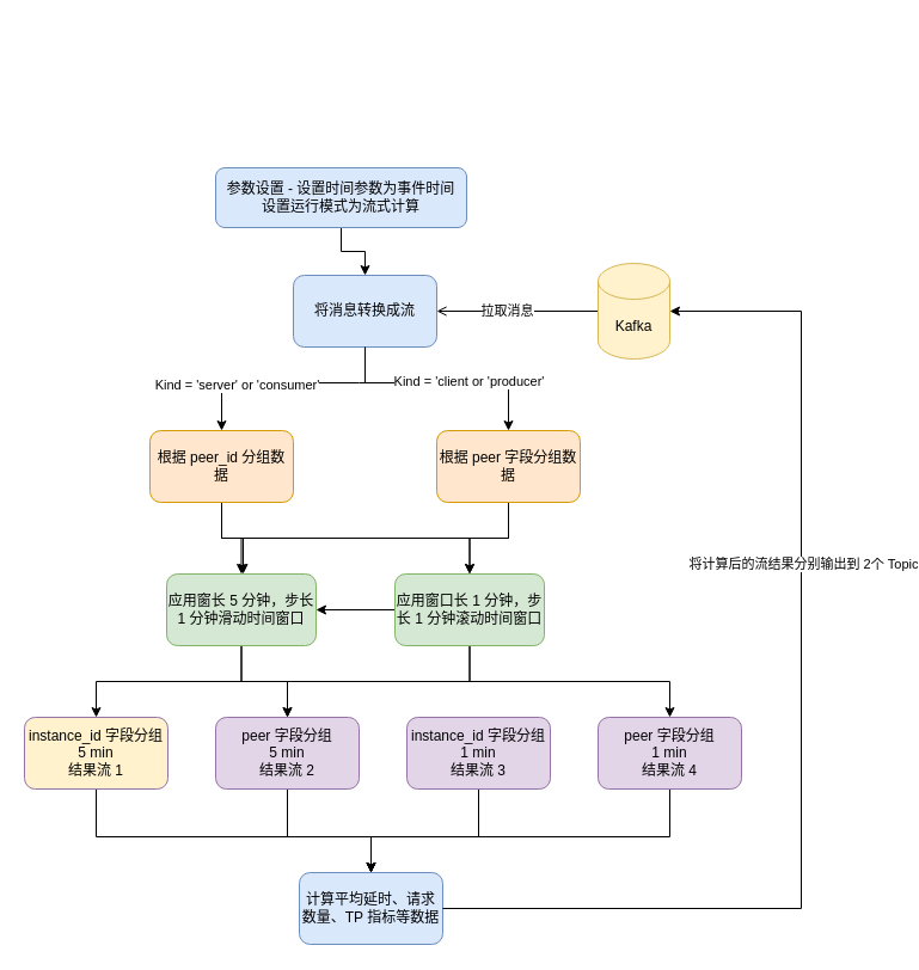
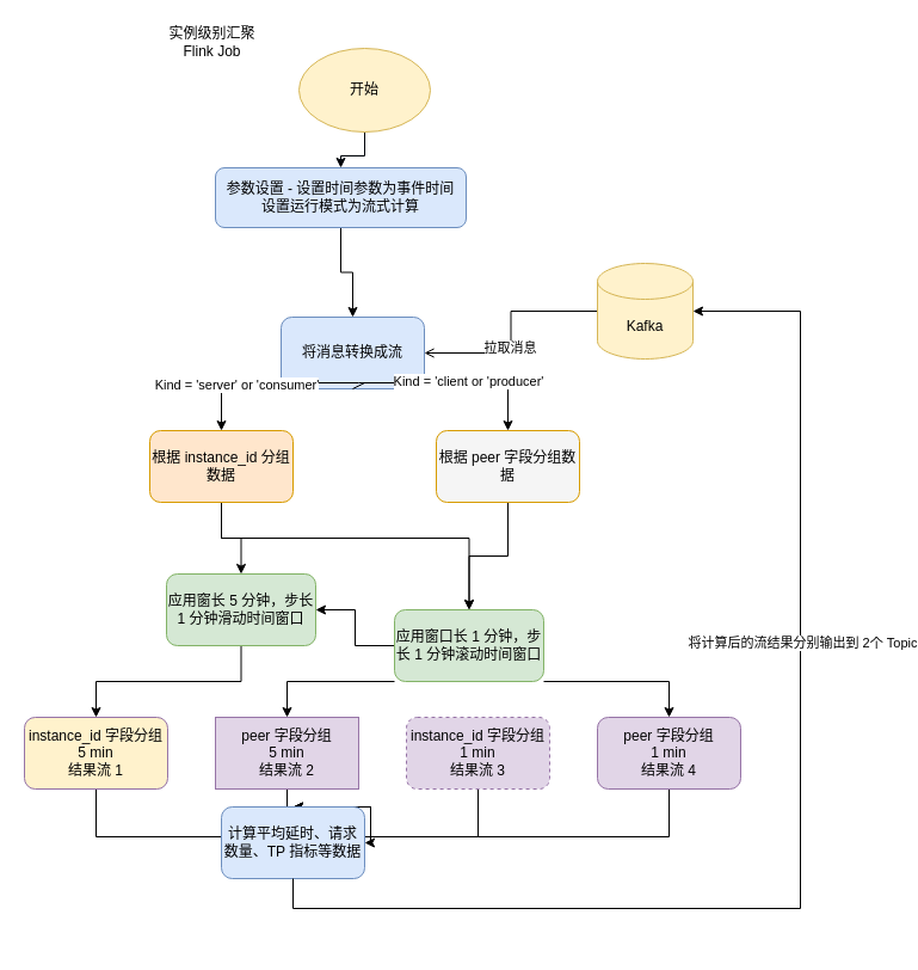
  <mxCell id="0" />
  <mxCell id="1" parent="0" />
+ <mxCell id="2" style="edgeStyle=orthogonalEdgeStyle;rounded=0;orthogonalLoop=1;jettySize=auto;html=1;entryX=0.5;entryY=0;entryDx=0;entryDy=0;fillColor=#dae8fc;strokeColor=light-dark(#00040a, #5c79a3);" parent="1" source="3" target="5" edge="1"><mxGeometry relative="1" as="geometry" /></mxCell>
+ <mxCell id="3" value="开始" style="ellipse;whiteSpace=wrap;html=1;fillColor=#fff2cc;strokeColor=#d6b656;" parent="1" vertex="1"><mxGeometry x="250" y="40" width="110" height="70" as="geometry" /></mxCell>
  <mxCell id="4" style="edgeStyle=orthogonalEdgeStyle;rounded=0;orthogonalLoop=1;jettySize=auto;html=1;fillColor=#dae8fc;strokeColor=#000000;" parent="1" source="5" target="6" edge="1"><mxGeometry relative="1" as="geometry" /></mxCell>
  <mxCell id="5" value="参数设置 - 设置时间参数为事件时间&lt;div&gt;设置运行模式为流式计算&lt;/div&gt;" style="rounded=1;whiteSpace=wrap;html=1;fillColor=#dae8fc;strokeColor=#6c8ebf;" parent="1" vertex="1"><mxGeometry x="180" y="140" width="210" height="50" as="geometry" /></mxCell>
- <mxCell id="6" value="将消息转换成流" style="rounded=1;whiteSpace=wrap;html=1;fillColor=#dae8fc;strokeColor=#6c8ebf;" parent="1" vertex="1"><mxGeometry x="245" y="230" width="120" height="60" as="geometry" /></mxCell>
+ <mxCell id="6" value="将消息转换成流" style="rounded=1;whiteSpace=wrap;html=1;fillColor=#dae8fc;strokeColor=#6c8ebf;" parent="1" vertex="1"><mxGeometry x="235" y="265" width="120" height="60" as="geometry" /></mxCell>
  <mxCell id="7" style="edgeStyle=orthogonalEdgeStyle;rounded=0;orthogonalLoop=1;jettySize=auto;html=1;entryX=1;entryY=0.5;entryDx=0;entryDy=0;endArrow=open;" parent="1" source="9" target="6" edge="1"><mxGeometry relative="1" as="geometry" /></mxCell>
  <mxCell id="8" value="拉取消息" style="edgeLabel;html=1;align=center;verticalAlign=middle;resizable=0;points=[];" parent="7" vertex="1" connectable="0"><mxGeometry x="0.141" y="-1" relative="1" as="geometry"><mxPoint as="offset" /></mxGeometry></mxCell>
- <mxCell id="9" value="Kafka" style="shape=cylinder3;whiteSpace=wrap;html=1;boundedLbl=1;backgroundOutline=1;size=15;fillColor=#fff2cc;strokeColor=#d6b656;" parent="1" vertex="1"><mxGeometry x="500" y="220" width="60" height="80" as="geometry" /></mxCell>
+ <mxCell id="9" value="Kafka" style="shape=cylinder3;whiteSpace=wrap;html=1;boundedLbl=1;backgroundOutline=1;size=15;fillColor=#fff2cc;strokeColor=#d6b656;" parent="1" vertex="1"><mxGeometry x="500" y="220" width="80" height="80" as="geometry" /></mxCell>
  <mxCell id="10" style="edgeStyle=orthogonalEdgeStyle;rounded=0;orthogonalLoop=1;jettySize=auto;html=1;entryX=0.5;entryY=0;entryDx=0;entryDy=0;" parent="1" source="12" target="24" edge="1"><mxGeometry relative="1" as="geometry" /></mxCell>
  <mxCell id="11" style="edgeStyle=orthogonalEdgeStyle;rounded=0;orthogonalLoop=1;jettySize=auto;html=1;entryX=0.5;entryY=0;entryDx=0;entryDy=0;" parent="1" source="12" target="28" edge="1"><mxGeometry relative="1" as="geometry"><Array as="points"><mxPoint x="185" y="450" /><mxPoint x="393" y="450" /></Array></mxGeometry></mxCell>
- <mxCell id="12" value="根据 peer_id 分组数据" style="rounded=1;whiteSpace=wrap;html=1;fillColor=#ffe6cc;strokeColor=#d79b00;" parent="1" vertex="1"><mxGeometry x="125" y="360" width="120" height="60" as="geometry" /></mxCell>
- <mxCell id="13" style="edgeStyle=orthogonalEdgeStyle;rounded=0;orthogonalLoop=1;jettySize=auto;html=1;" parent="1" source="15" target="24" edge="1"><mxGeometry relative="1" as="geometry"><Array as="points"><mxPoint x="425" y="450" /><mxPoint x="203" y="450" /></Array></mxGeometry></mxCell>
+ <mxCell id="12" value="根据 instance_id 分组数据" style="rounded=1;whiteSpace=wrap;html=1;fillColor=#ffe6cc;strokeColor=#d79b00;" parent="1" vertex="1"><mxGeometry x="125" y="360" width="120" height="60" as="geometry" /></mxCell>
  <mxCell id="14" style="edgeStyle=orthogonalEdgeStyle;rounded=0;orthogonalLoop=1;jettySize=auto;html=1;" parent="1" source="15" target="28" edge="1"><mxGeometry relative="1" as="geometry" /></mxCell>
- <mxCell id="15" value="根据 peer 字段分组数据" style="rounded=1;whiteSpace=wrap;html=1;fillColor=#ffe6cc;strokeColor=#d79b00;" parent="1" vertex="1"><mxGeometry x="365" y="360" width="120" height="60" as="geometry" /></mxCell>
+ <mxCell id="15" value="根据 peer 字段分组数据" style="rounded=1;whiteSpace=wrap;html=1;fillColor=#f5f5f5;strokeColor=#d79b00;" parent="1" vertex="1"><mxGeometry x="365" y="360" width="120" height="60" as="geometry" /></mxCell>
  <mxCell id="16" value="" style="endArrow=classic;html=1;rounded=0;entryX=0.5;entryY=0;entryDx=0;entryDy=0;" parent="1" target="12" edge="1"><mxGeometry width="50" height="50" relative="1" as="geometry"><mxPoint x="300" y="320" as="sourcePoint" /><mxPoint x="200" y="350" as="targetPoint" /><Array as="points"><mxPoint x="185" y="320" /></Array></mxGeometry></mxCell>
  <mxCell id="17" value="Kind = 'server' or 'consumer'" style="edgeLabel;html=1;align=center;verticalAlign=middle;resizable=0;points=[];" parent="16" vertex="1" connectable="0"><mxGeometry x="0.329" y="1" relative="1" as="geometry"><mxPoint as="offset" /></mxGeometry></mxCell>
  <mxCell id="18" value="" style="endArrow=classic;html=1;rounded=0;entryX=0.5;entryY=0;entryDx=0;entryDy=0;" parent="1" target="15" edge="1"><mxGeometry width="50" height="50" relative="1" as="geometry"><mxPoint x="300" y="320" as="sourcePoint" /><mxPoint x="195" y="370" as="targetPoint" /><Array as="points"><mxPoint x="425" y="320" /></Array></mxGeometry></mxCell>
  <mxCell id="19" value="Kind =&amp;nbsp;'client or 'producer'" style="edgeLabel;html=1;align=center;verticalAlign=middle;resizable=0;points=[];" parent="18" vertex="1" connectable="0"><mxGeometry x="0.103" y="2" relative="1" as="geometry"><mxPoint as="offset" /></mxGeometry></mxCell>
  <mxCell id="20" value="" style="endArrow=none;html=1;rounded=0;entryX=0.5;entryY=1;entryDx=0;entryDy=0;" parent="1" target="6" edge="1"><mxGeometry width="50" height="50" relative="1" as="geometry"><mxPoint x="305" y="320" as="sourcePoint" /><mxPoint x="307" y="290" as="targetPoint" /></mxGeometry></mxCell>
+ <mxCell id="21" value="实例级别汇聚&lt;div&gt;Flink Job&lt;/div&gt;" style="text;html=1;align=center;verticalAlign=middle;whiteSpace=wrap;rounded=0;" parent="1" vertex="1"><mxGeometry x="125" y="20" width="105" height="30" as="geometry" /></mxCell>
  <mxCell id="22" style="edgeStyle=orthogonalEdgeStyle;rounded=0;orthogonalLoop=1;jettySize=auto;html=1;entryX=0.5;entryY=0;entryDx=0;entryDy=0;" parent="1" source="24" target="30" edge="1"><mxGeometry relative="1" as="geometry" /></mxCell>
- <mxCell id="23" style="edgeStyle=orthogonalEdgeStyle;rounded=0;orthogonalLoop=1;jettySize=auto;html=1;" parent="1" source="24" target="34" edge="1"><mxGeometry relative="1" as="geometry" /></mxCell>
  <mxCell id="24" value="应用窗长 5 分钟，步长 1 分钟滑动时间窗口" style="rounded=1;whiteSpace=wrap;html=1;fillColor=#d5e8d4;strokeColor=#82b366;" parent="1" vertex="1"><mxGeometry x="139" y="480" width="125" height="60" as="geometry" /></mxCell>
  <mxCell id="25" style="edgeStyle=orthogonalEdgeStyle;rounded=0;orthogonalLoop=1;jettySize=auto;html=1;" parent="1" source="28" target="24" edge="1"><mxGeometry relative="1" as="geometry" /></mxCell>
  <mxCell id="26" style="edgeStyle=orthogonalEdgeStyle;rounded=0;orthogonalLoop=1;jettySize=auto;html=1;entryX=0.5;entryY=0;entryDx=0;entryDy=0;" parent="1" source="28" target="32" edge="1"><mxGeometry relative="1" as="geometry"><Array as="points"><mxPoint x="393" y="570" /><mxPoint x="560" y="570" /></Array></mxGeometry></mxCell>
  <mxCell id="27" style="edgeStyle=orthogonalEdgeStyle;rounded=0;orthogonalLoop=1;jettySize=auto;html=1;entryX=0.5;entryY=0;entryDx=0;entryDy=0;" parent="1" source="28" target="34" edge="1"><mxGeometry relative="1" as="geometry"><Array as="points"><mxPoint x="393" y="570" /><mxPoint x="240" y="570" /></Array></mxGeometry></mxCell>
- <mxCell id="28" value="应用窗口长 1 分钟，步长 1 分钟滚动时间窗口" style="rounded=1;whiteSpace=wrap;html=1;fillColor=#d5e8d4;strokeColor=#82b366;" parent="1" vertex="1"><mxGeometry x="330" y="480" width="125" height="60" as="geometry" /></mxCell>
+ <mxCell id="28" value="应用窗口长 1 分钟，步长 1 分钟滚动时间窗口" style="rounded=1;whiteSpace=wrap;html=1;fillColor=#d5e8d4;strokeColor=#82b366;" parent="1" vertex="1"><mxGeometry x="330" y="510" width="125" height="60" as="geometry" /></mxCell>
  <mxCell id="29" style="edgeStyle=orthogonalEdgeStyle;rounded=0;orthogonalLoop=1;jettySize=auto;html=1;entryX=0.5;entryY=0;entryDx=0;entryDy=0;" parent="1" source="30" target="37" edge="1"><mxGeometry relative="1" as="geometry"><Array as="points"><mxPoint x="80" y="700" /><mxPoint x="310" y="700" /></Array></mxGeometry></mxCell>
  <mxCell id="30" value="instance_id 字段分组&lt;div&gt;&lt;span style=&quot;background-color: transparent; color: light-dark(rgb(0, 0, 0), rgb(255, 255, 255));&quot;&gt;5 min&lt;/span&gt;&lt;div&gt;结果流 1&lt;/div&gt;&lt;/div&gt;" style="rounded=1;whiteSpace=wrap;html=1;fillColor=#fff2cc;strokeColor=#9673a6;" parent="1" vertex="1"><mxGeometry x="20" y="600" width="120" height="60" as="geometry" /></mxCell>
  <mxCell id="31" style="edgeStyle=orthogonalEdgeStyle;rounded=0;orthogonalLoop=1;jettySize=auto;html=1;entryX=0.5;entryY=0;entryDx=0;entryDy=0;" parent="1" source="32" target="37" edge="1"><mxGeometry relative="1" as="geometry"><Array as="points"><mxPoint x="560" y="700" /><mxPoint x="310" y="700" /></Array></mxGeometry></mxCell>
  <mxCell id="32" value="peer 字段分组&lt;div&gt;&lt;span style=&quot;background-color: transparent; color: light-dark(rgb(0, 0, 0), rgb(255, 255, 255));&quot;&gt;1 min&lt;/span&gt;&lt;div&gt;结果流 4&lt;/div&gt;&lt;/div&gt;" style="rounded=1;whiteSpace=wrap;html=1;fillColor=#e1d5e7;strokeColor=#9673a6;" parent="1" vertex="1"><mxGeometry x="500" y="600" width="120" height="60" as="geometry" /></mxCell>
  <mxCell id="33" style="edgeStyle=orthogonalEdgeStyle;rounded=0;orthogonalLoop=1;jettySize=auto;html=1;" parent="1" source="34" target="37" edge="1"><mxGeometry relative="1" as="geometry"><Array as="points"><mxPoint x="240" y="700" /><mxPoint x="310" y="700" /></Array></mxGeometry></mxCell>
- <mxCell id="34" value="peer 字段分组&lt;div&gt;&lt;span style=&quot;background-color: transparent; color: light-dark(rgb(0, 0, 0), rgb(255, 255, 255));&quot;&gt;5 min&lt;/span&gt;&lt;div&gt;结果流 2&lt;/div&gt;&lt;/div&gt;" style="rounded=1;whiteSpace=wrap;html=1;fillColor=#e1d5e7;strokeColor=#9673a6;" parent="1" vertex="1"><mxGeometry x="180" y="600" width="120" height="60" as="geometry" /></mxCell>
+ <mxCell id="34" value="peer 字段分组&lt;div&gt;&lt;span style=&quot;background-color: transparent; color: light-dark(rgb(0, 0, 0), rgb(255, 255, 255));&quot;&gt;5 min&lt;/span&gt;&lt;div&gt;结果流 2&lt;/div&gt;&lt;/div&gt;" style="whiteSpace=wrap;html=1;fillColor=#e1d5e7;strokeColor=#9673a6;rounded=0;" parent="1" vertex="1"><mxGeometry x="180" y="600" width="120" height="60" as="geometry" /></mxCell>
  <mxCell id="35" style="edgeStyle=orthogonalEdgeStyle;rounded=0;orthogonalLoop=1;jettySize=auto;html=1;entryX=0.5;entryY=0;entryDx=0;entryDy=0;" parent="1" source="36" target="37" edge="1"><mxGeometry relative="1" as="geometry"><Array as="points"><mxPoint x="400" y="700" /><mxPoint x="310" y="700" /></Array></mxGeometry></mxCell>
- <mxCell id="36" value="instance_id 字段分组&lt;div&gt;&lt;span style=&quot;background-color: transparent; color: light-dark(rgb(0, 0, 0), rgb(255, 255, 255));&quot;&gt;1 min&lt;/span&gt;&lt;div&gt;结果流 3&lt;/div&gt;&lt;/div&gt;" style="rounded=1;whiteSpace=wrap;html=1;fillColor=#e1d5e7;strokeColor=#9673a6;" parent="1" vertex="1"><mxGeometry x="340" y="600" width="120" height="60" as="geometry" /></mxCell>
- <mxCell id="37" value="计算平均延时、请求数量、TP 指标等数据" style="rounded=1;whiteSpace=wrap;html=1;fillColor=#dae8fc;strokeColor=#6c8ebf;" parent="1" vertex="1"><mxGeometry x="250" y="730" width="120" height="60" as="geometry" /></mxCell>
+ <mxCell id="36" value="instance_id 字段分组&lt;div&gt;&lt;span style=&quot;background-color: transparent; color: light-dark(rgb(0, 0, 0), rgb(255, 255, 255));&quot;&gt;1 min&lt;/span&gt;&lt;div&gt;结果流 3&lt;/div&gt;&lt;/div&gt;" style="rounded=1;whiteSpace=wrap;html=1;fillColor=#e1d5e7;strokeColor=#9673a6;dashed=1;" parent="1" vertex="1"><mxGeometry x="340" y="600" width="120" height="60" as="geometry" /></mxCell>
+ <mxCell id="37" value="计算平均延时、请求数量、TP 指标等数据" style="rounded=1;whiteSpace=wrap;html=1;fillColor=#dae8fc;strokeColor=#6c8ebf;" parent="1" vertex="1"><mxGeometry x="185" y="675" width="120" height="60" as="geometry" /></mxCell>
  <mxCell id="38" style="edgeStyle=orthogonalEdgeStyle;rounded=0;orthogonalLoop=1;jettySize=auto;html=1;entryX=1;entryY=0.5;entryDx=0;entryDy=0;entryPerimeter=0;" parent="1" source="37" target="9" edge="1"><mxGeometry relative="1" as="geometry"><Array as="points"><mxPoint x="670" y="760" /><mxPoint x="670" y="260" /></Array></mxGeometry></mxCell>
  <mxCell id="39" value="将计算后的流结果分别输出到 2个 Topic" style="edgeLabel;html=1;align=center;verticalAlign=middle;resizable=0;points=[];" parent="38" vertex="1" connectable="0"><mxGeometry x="0.294" y="-1" relative="1" as="geometry"><mxPoint as="offset" /></mxGeometry></mxCell>
